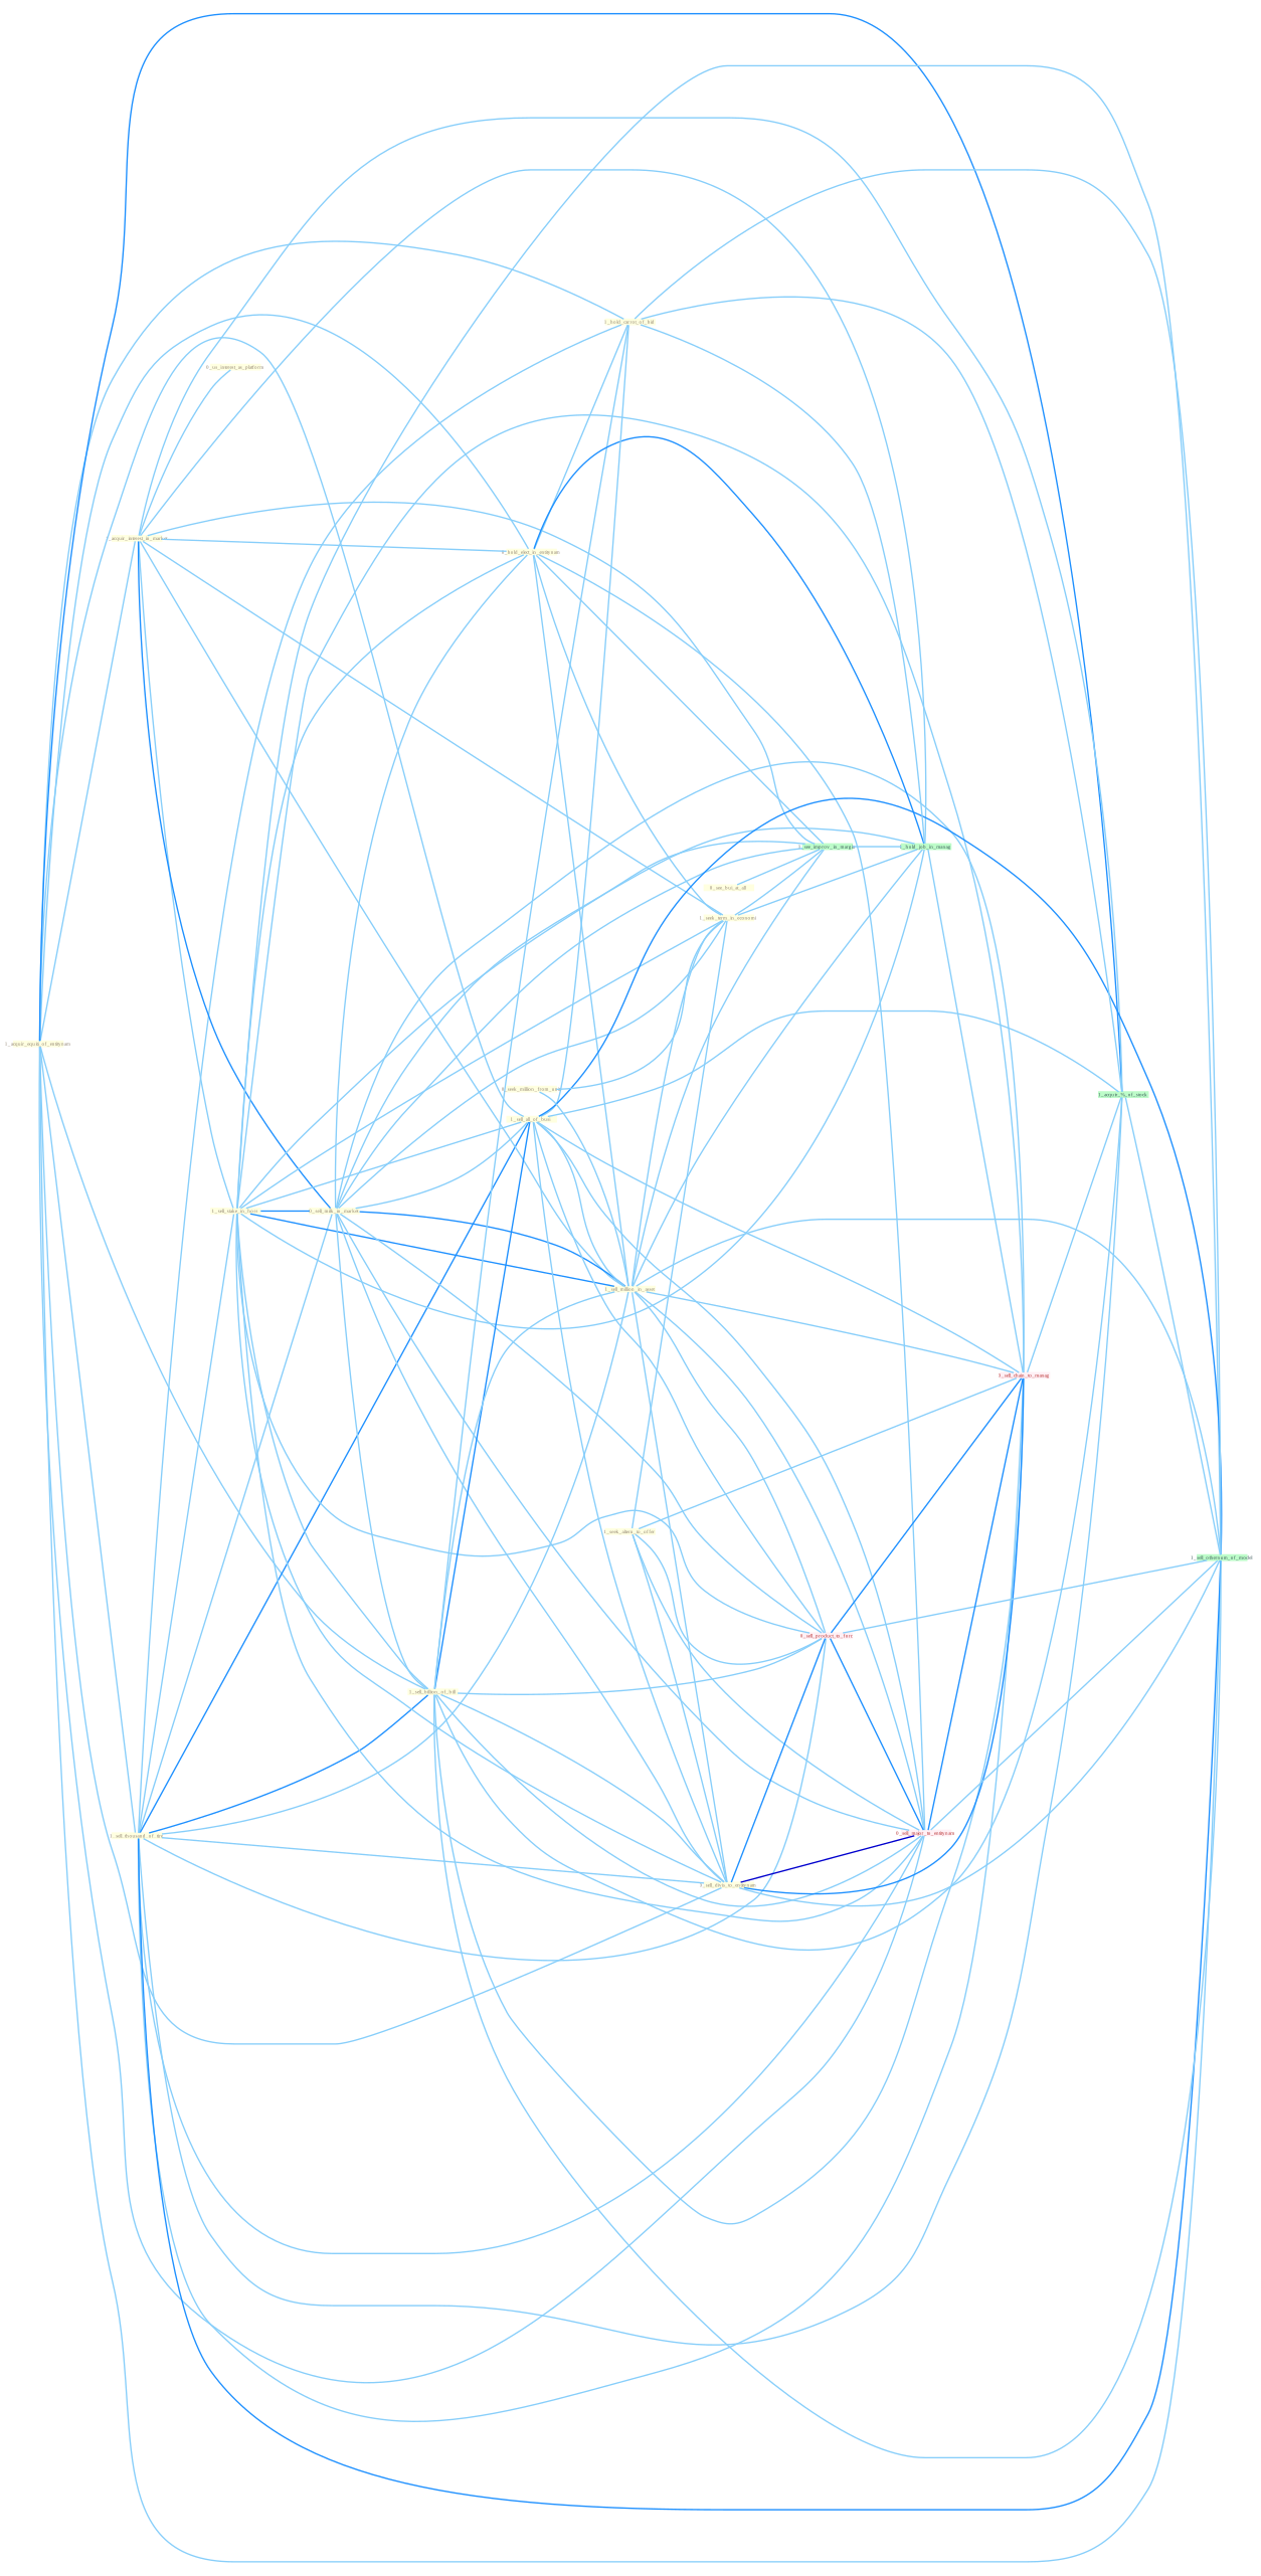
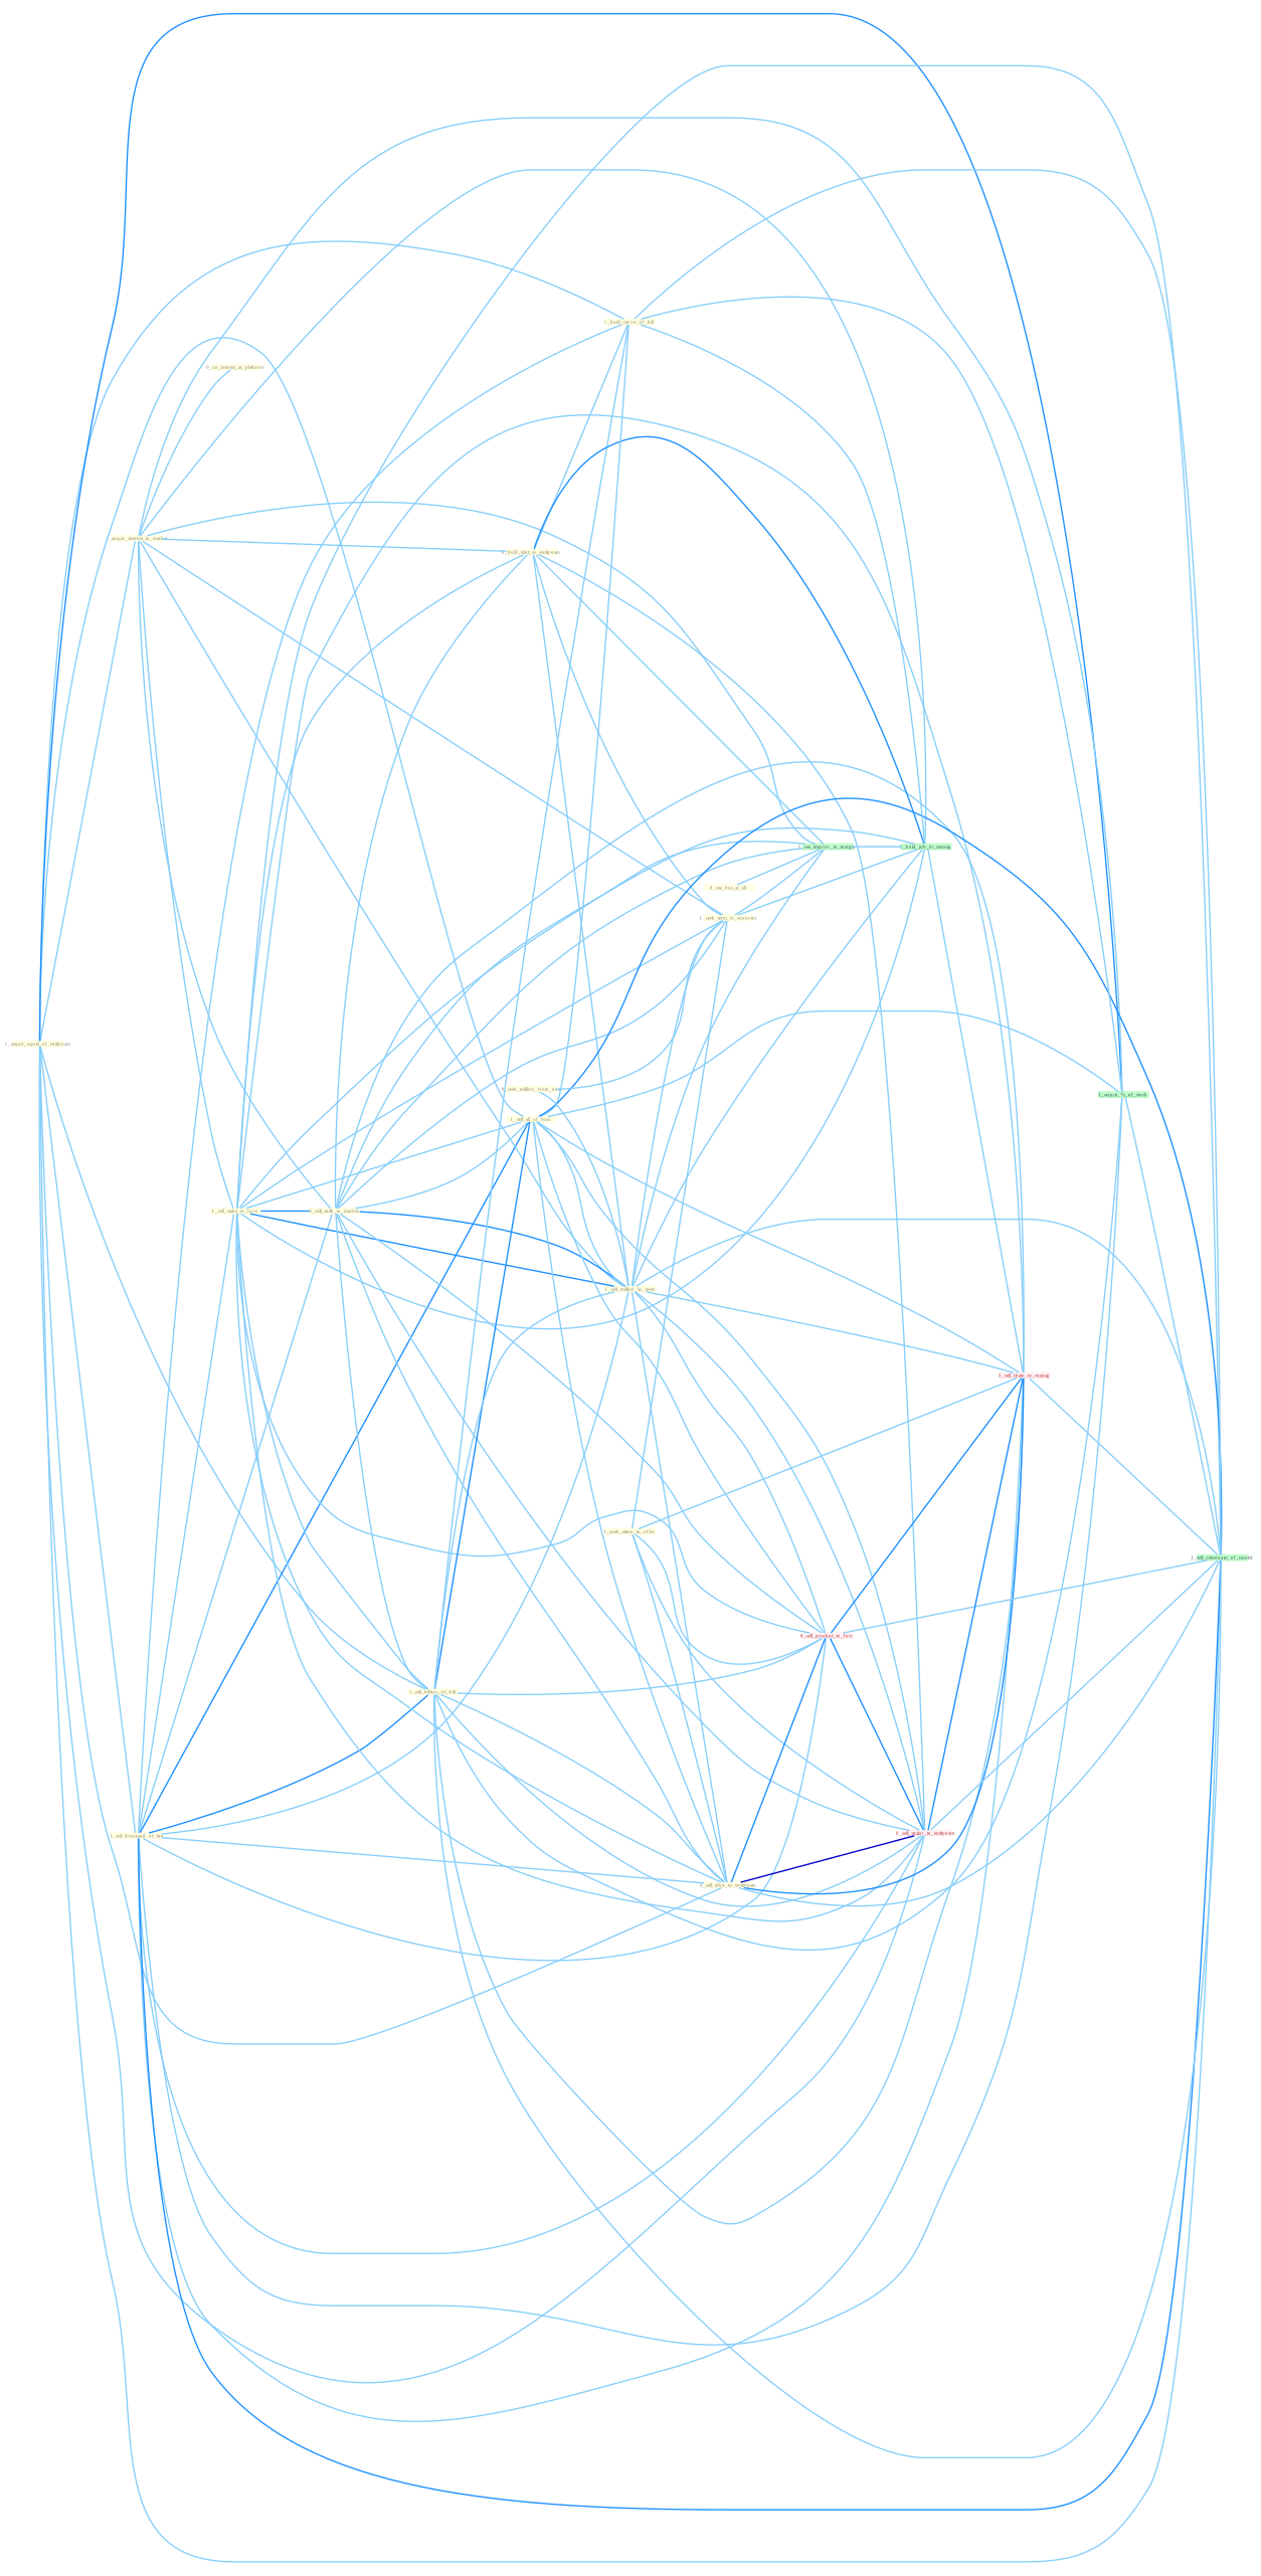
  graph {
    fontname="Liberation Serif"
    rankdir=LR
    node [color="#ffffe0" fixedsize=true fontcolor="#8b7d6b" fontname="Liberation Serif" fontsize=4 shape=polygon style=filled]
    edge [color="#87cefa" fontname="Liberation Serif" w=1]
    "1_acquir_equiti_of_entitynam " [height=.06 width=.5]
    "1_sell_thousand_of_tire " [height=.06 width=.5]
    "1_seek_altern_to_offer " [height=.06 width=.5]
    "1_acquir_interest_in_market " [height=.06 width=.5]
    "0_see_bui_at_all " [height=.06 width=.5]
    "1_sell_stake_in_hors " [height=.06 width=.5]
    "0_us_interest_as_platform " [height=.06 width=.5]
    "0_sell_milk_in_market " [height=.06 width=.5]
    "1_sell_billion_of_bill " [height=.06 width=.5]
    "0_hold_elect_in_entitynam " [height=.06 width=.5]
    "1_sell_all_of_busi " [height=.06 width=.5]
    "0_seek_million_from_unit " [height=.06 width=.5]
    "1_sell_million_in_asset " [height=.06 width=.5]
    "1_hold_carrot_of_bid " [height=.06 width=.5]
    "0_sell_divis_to_entitynam " [height=.06 width=.5]
    "1_seek_term_in_economi " [height=.06 width=.5]
    "0_sell_product_to_forc " [color="#fff0f5" fontcolor="#b22222" height=.06 width=.5]
    "0_sell_major_to_entitynam " [color="#fff0f5" fontcolor="#b22222" height=.06 width=.5]
    "0_sell_chain_to_manag " [color="#fff0f5" fontcolor="#b22222" height=.06 width=.5]
    "1_acquir_%_of_stock " [color="#BDFCC9" fontcolor="#2f4f4f" height=.06 width=.5]
    "1_sell_othernum_of_model " [color="#BDFCC9" fontcolor="#2f4f4f" height=.06 width=.5]
    "1_see_improv_in_margin " [color="#BDFCC9" fontcolor="#2f4f4f" height=.06 width=.5]
    "1_hold_job_in_manag " [color="#BDFCC9" fontcolor="#2f4f4f" height=.06 width=.5]
    subgraph sub_1 {
      "1_acquir_equiti_of_entitynam "
      "1_sell_thousand_of_tire "
      "1_seek_altern_to_offer "
      "1_acquir_interest_in_market "
      "0_see_bui_at_all "
      "1_sell_stake_in_hors "
      "0_us_interest_as_platform "
      "0_sell_milk_in_market "
      "1_sell_billion_of_bill "
      "0_hold_elect_in_entitynam "
      "1_sell_all_of_busi "
      "0_seek_million_from_unit "
      "1_sell_million_in_asset "
      "1_hold_carrot_of_bid "
      "0_sell_divis_to_entitynam "
      "1_seek_term_in_economi "
    }
    subgraph sub_2 {
      "0_sell_product_to_forc "
      "0_sell_major_to_entitynam "
      "0_sell_chain_to_manag "
    }
    "1_acquir_equiti_of_entitynam " -- "1_sell_thousand_of_tire "
    "1_acquir_equiti_of_entitynam " -- "1_acquir_interest_in_market "
    "1_acquir_equiti_of_entitynam " -- "1_sell_billion_of_bill "
-   "1_acquir_equiti_of_entitynam " -- "0_hold_elect_in_entitynam "
    "1_acquir_equiti_of_entitynam " -- "1_sell_all_of_busi "
    "1_acquir_equiti_of_entitynam " -- "1_hold_carrot_of_bid "
    "1_acquir_equiti_of_entitynam " -- "0_sell_divis_to_entitynam "
    "1_acquir_equiti_of_entitynam " -- "0_sell_major_to_entitynam "
    "1_acquir_equiti_of_entitynam " -- "1_acquir_%_of_stock " [color="#1e90ff" w=2]
    "1_acquir_equiti_of_entitynam " -- "1_sell_othernum_of_model "
    "1_sell_thousand_of_tire " -- "1_sell_stake_in_hors "
    "1_sell_thousand_of_tire " -- "0_sell_milk_in_market "
    "1_sell_thousand_of_tire " -- "1_sell_billion_of_bill " [color="#1e90ff" w=2]
    "1_sell_thousand_of_tire " -- "1_sell_all_of_busi " [color="#1e90ff" w=2]
    "1_sell_thousand_of_tire " -- "1_sell_million_in_asset "
    "1_sell_thousand_of_tire " -- "1_hold_carrot_of_bid "
    "1_sell_thousand_of_tire " -- "0_sell_divis_to_entitynam "
    "1_sell_thousand_of_tire " -- "0_sell_product_to_forc "
    "1_sell_thousand_of_tire " -- "0_sell_major_to_entitynam "
    "1_sell_thousand_of_tire " -- "0_sell_chain_to_manag "
    "1_sell_thousand_of_tire " -- "1_acquir_%_of_stock "
    "1_sell_thousand_of_tire " -- "1_sell_othernum_of_model " [color="#1e90ff" w=2]
    "1_seek_altern_to_offer " -- "0_sell_divis_to_entitynam "
    "1_seek_altern_to_offer " -- "1_seek_term_in_economi "
    "1_seek_altern_to_offer " -- "0_sell_product_to_forc "
    "1_seek_altern_to_offer " -- "0_sell_major_to_entitynam "
    "1_seek_altern_to_offer " -- "0_sell_chain_to_manag "
    "1_acquir_interest_in_market " -- "1_sell_stake_in_hors "
    "1_acquir_interest_in_market " -- "0_us_interest_as_platform "
-   "1_acquir_interest_in_market " -- "0_sell_milk_in_market " [color="#1e90ff" w=2]
+   "1_acquir_interest_in_market " -- "0_sell_milk_in_market " [w=2]
    "1_acquir_interest_in_market " -- "0_hold_elect_in_entitynam "
    "1_acquir_interest_in_market " -- "1_sell_million_in_asset "
    "1_acquir_interest_in_market " -- "1_seek_term_in_economi "
    "1_acquir_interest_in_market " -- "1_acquir_%_of_stock "
    "1_acquir_interest_in_market " -- "1_see_improv_in_margin "
    "1_acquir_interest_in_market " -- "1_hold_job_in_manag "
    "0_see_bui_at_all " -- "1_see_improv_in_margin "
    "1_sell_stake_in_hors " -- "0_sell_milk_in_market " [color="#1e90ff" w=2]
    "1_sell_stake_in_hors " -- "1_sell_billion_of_bill "
    "1_sell_stake_in_hors " -- "0_hold_elect_in_entitynam "
    "1_sell_stake_in_hors " -- "1_sell_all_of_busi "
    "1_sell_stake_in_hors " -- "1_sell_million_in_asset " [color="#1e90ff" w=2]
    "1_sell_stake_in_hors " -- "0_sell_divis_to_entitynam "
    "1_sell_stake_in_hors " -- "1_seek_term_in_economi "
    "1_sell_stake_in_hors " -- "0_sell_product_to_forc "
    "1_sell_stake_in_hors " -- "0_sell_major_to_entitynam "
    "1_sell_stake_in_hors " -- "0_sell_chain_to_manag "
    "1_sell_stake_in_hors " -- "1_sell_othernum_of_model "
    "1_sell_stake_in_hors " -- "1_see_improv_in_margin "
    "1_sell_stake_in_hors " -- "1_hold_job_in_manag "
    "0_sell_milk_in_market " -- "1_sell_billion_of_bill "
    "0_sell_milk_in_market " -- "0_hold_elect_in_entitynam "
    "0_sell_milk_in_market " -- "1_sell_all_of_busi "
    "0_sell_milk_in_market " -- "1_sell_million_in_asset " [color="#1e90ff" w=2]
    "0_sell_milk_in_market " -- "0_sell_divis_to_entitynam "
    "0_sell_milk_in_market " -- "1_seek_term_in_economi "
    "0_sell_milk_in_market " -- "0_sell_product_to_forc "
    "0_sell_milk_in_market " -- "0_sell_major_to_entitynam "
    "0_sell_milk_in_market " -- "0_sell_chain_to_manag "
    "0_sell_milk_in_market " -- "1_see_improv_in_margin "
    "0_sell_milk_in_market " -- "1_hold_job_in_manag "
    "1_sell_billion_of_bill " -- "1_sell_all_of_busi " [color="#1e90ff" w=2]
    "1_sell_billion_of_bill " -- "1_sell_million_in_asset "
    "1_sell_billion_of_bill " -- "1_hold_carrot_of_bid "
    "1_sell_billion_of_bill " -- "0_sell_divis_to_entitynam "
    "1_sell_billion_of_bill " -- "0_sell_product_to_forc "
    "1_sell_billion_of_bill " -- "0_sell_major_to_entitynam "
    "1_sell_billion_of_bill " -- "0_sell_chain_to_manag "
    "1_sell_billion_of_bill " -- "1_acquir_%_of_stock "
    "1_sell_billion_of_bill " -- "1_sell_othernum_of_model " [w=2]
    "0_hold_elect_in_entitynam " -- "1_sell_million_in_asset "
    "0_hold_elect_in_entitynam " -- "1_hold_carrot_of_bid "
    "0_hold_elect_in_entitynam " -- "1_seek_term_in_economi "
    "0_hold_elect_in_entitynam " -- "0_sell_major_to_entitynam "
    "0_hold_elect_in_entitynam " -- "1_see_improv_in_margin "
    "0_hold_elect_in_entitynam " -- "1_hold_job_in_manag " [color="#1e90ff" w=2]
    "1_sell_all_of_busi " -- "1_sell_million_in_asset "
    "1_sell_all_of_busi " -- "1_hold_carrot_of_bid "
    "1_sell_all_of_busi " -- "0_sell_divis_to_entitynam "
    "1_sell_all_of_busi " -- "0_sell_product_to_forc "
    "1_sell_all_of_busi " -- "0_sell_major_to_entitynam "
    "1_sell_all_of_busi " -- "0_sell_chain_to_manag "
    "1_sell_all_of_busi " -- "1_acquir_%_of_stock "
    "1_sell_all_of_busi " -- "1_sell_othernum_of_model " [color="#1e90ff" w=2]
    "0_seek_million_from_unit " -- "1_sell_million_in_asset "
    "0_seek_million_from_unit " -- "1_seek_term_in_economi "
    "1_sell_million_in_asset " -- "0_sell_divis_to_entitynam "
    "1_sell_million_in_asset " -- "1_seek_term_in_economi "
    "1_sell_million_in_asset " -- "0_sell_product_to_forc "
    "1_sell_million_in_asset " -- "0_sell_major_to_entitynam "
    "1_sell_million_in_asset " -- "0_sell_chain_to_manag "
    "1_sell_million_in_asset " -- "1_sell_othernum_of_model "
    "1_sell_million_in_asset " -- "1_see_improv_in_margin "
    "1_sell_million_in_asset " -- "1_hold_job_in_manag "
    "1_hold_carrot_of_bid " -- "1_acquir_%_of_stock "
    "1_hold_carrot_of_bid " -- "1_sell_othernum_of_model "
    "1_hold_carrot_of_bid " -- "1_hold_job_in_manag "
    "0_sell_divis_to_entitynam " -- "0_sell_product_to_forc " [color="#1e90ff" w=2]
    "0_sell_divis_to_entitynam " -- "0_sell_major_to_entitynam " [color="#0000cd" w=3]
    "0_sell_divis_to_entitynam " -- "0_sell_chain_to_manag " [color="#1e90ff" w=2]
    "0_sell_divis_to_entitynam " -- "1_sell_othernum_of_model "
    "1_seek_term_in_economi " -- "1_see_improv_in_margin "
    "1_seek_term_in_economi " -- "1_hold_job_in_manag "
    "0_sell_product_to_forc " -- "0_sell_major_to_entitynam " [color="#1e90ff" w=2]
    "0_sell_product_to_forc " -- "0_sell_chain_to_manag " [color="#1e90ff" w=2]
    "0_sell_product_to_forc " -- "1_sell_othernum_of_model "
    "0_sell_major_to_entitynam " -- "0_sell_chain_to_manag " [color="#1e90ff" w=2]
    "0_sell_major_to_entitynam " -- "1_sell_othernum_of_model "
-   "0_sell_chain_to_manag " -- "1_acquir_%_of_stock "
+   "0_sell_chain_to_manag " -- "1_sell_othernum_of_model "
    "1_acquir_%_of_stock " -- "1_sell_othernum_of_model "
    "1_see_improv_in_margin " -- "1_hold_job_in_manag "
    "1_hold_job_in_manag " -- "0_sell_chain_to_manag "
  }
